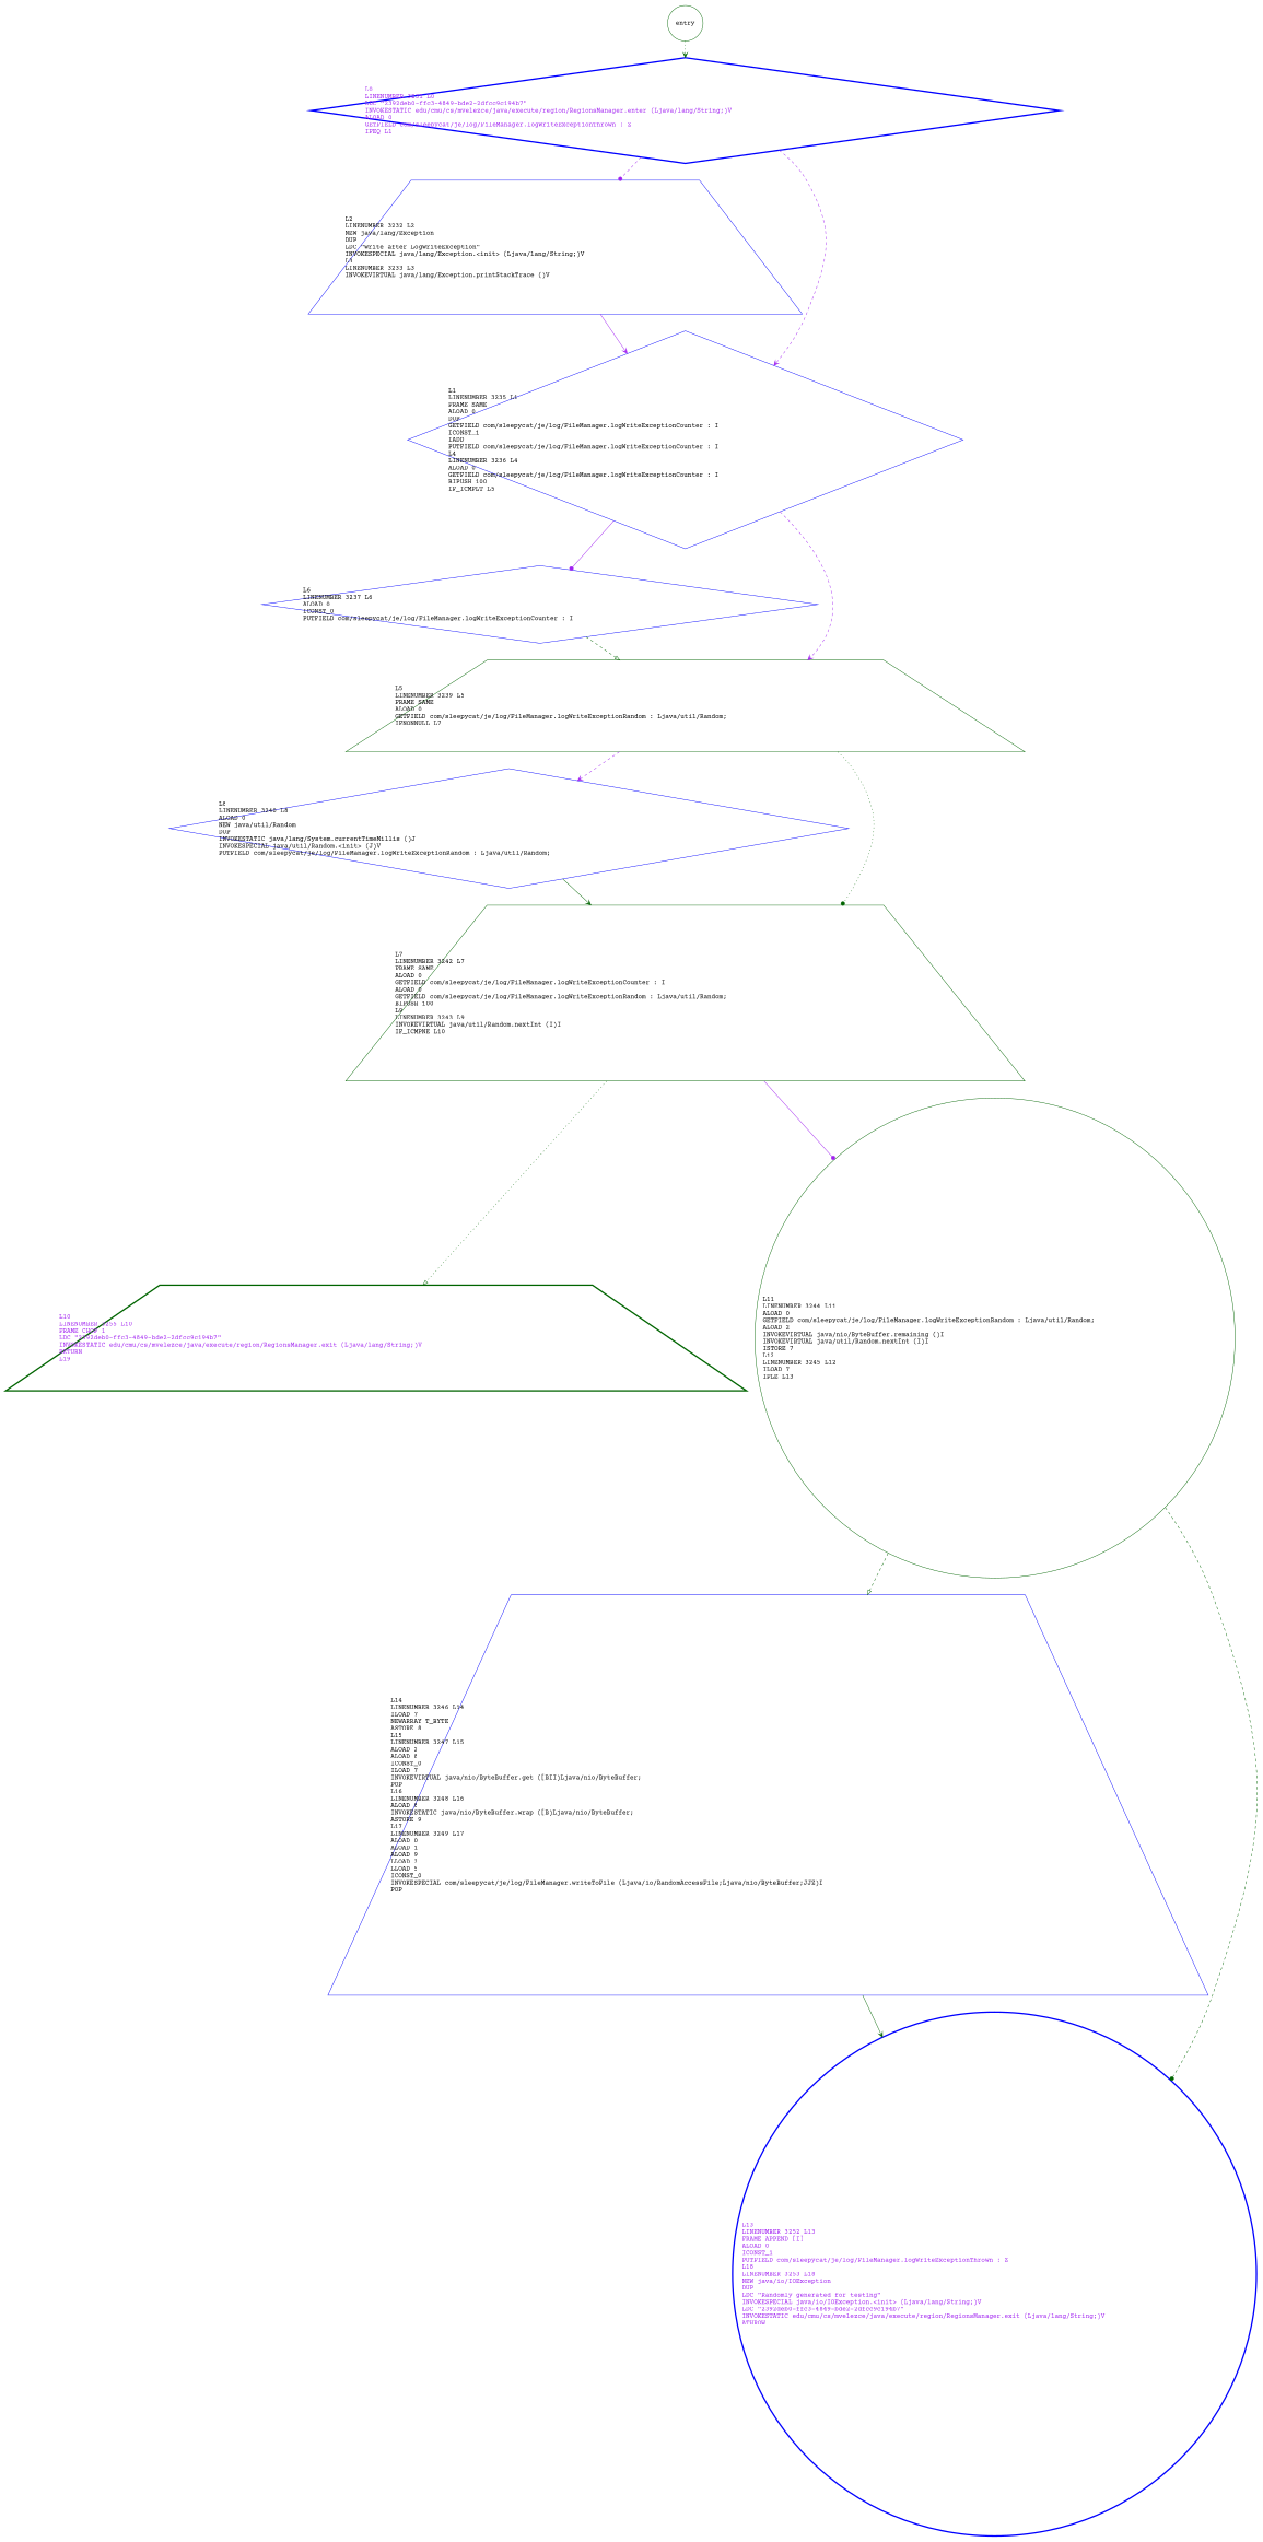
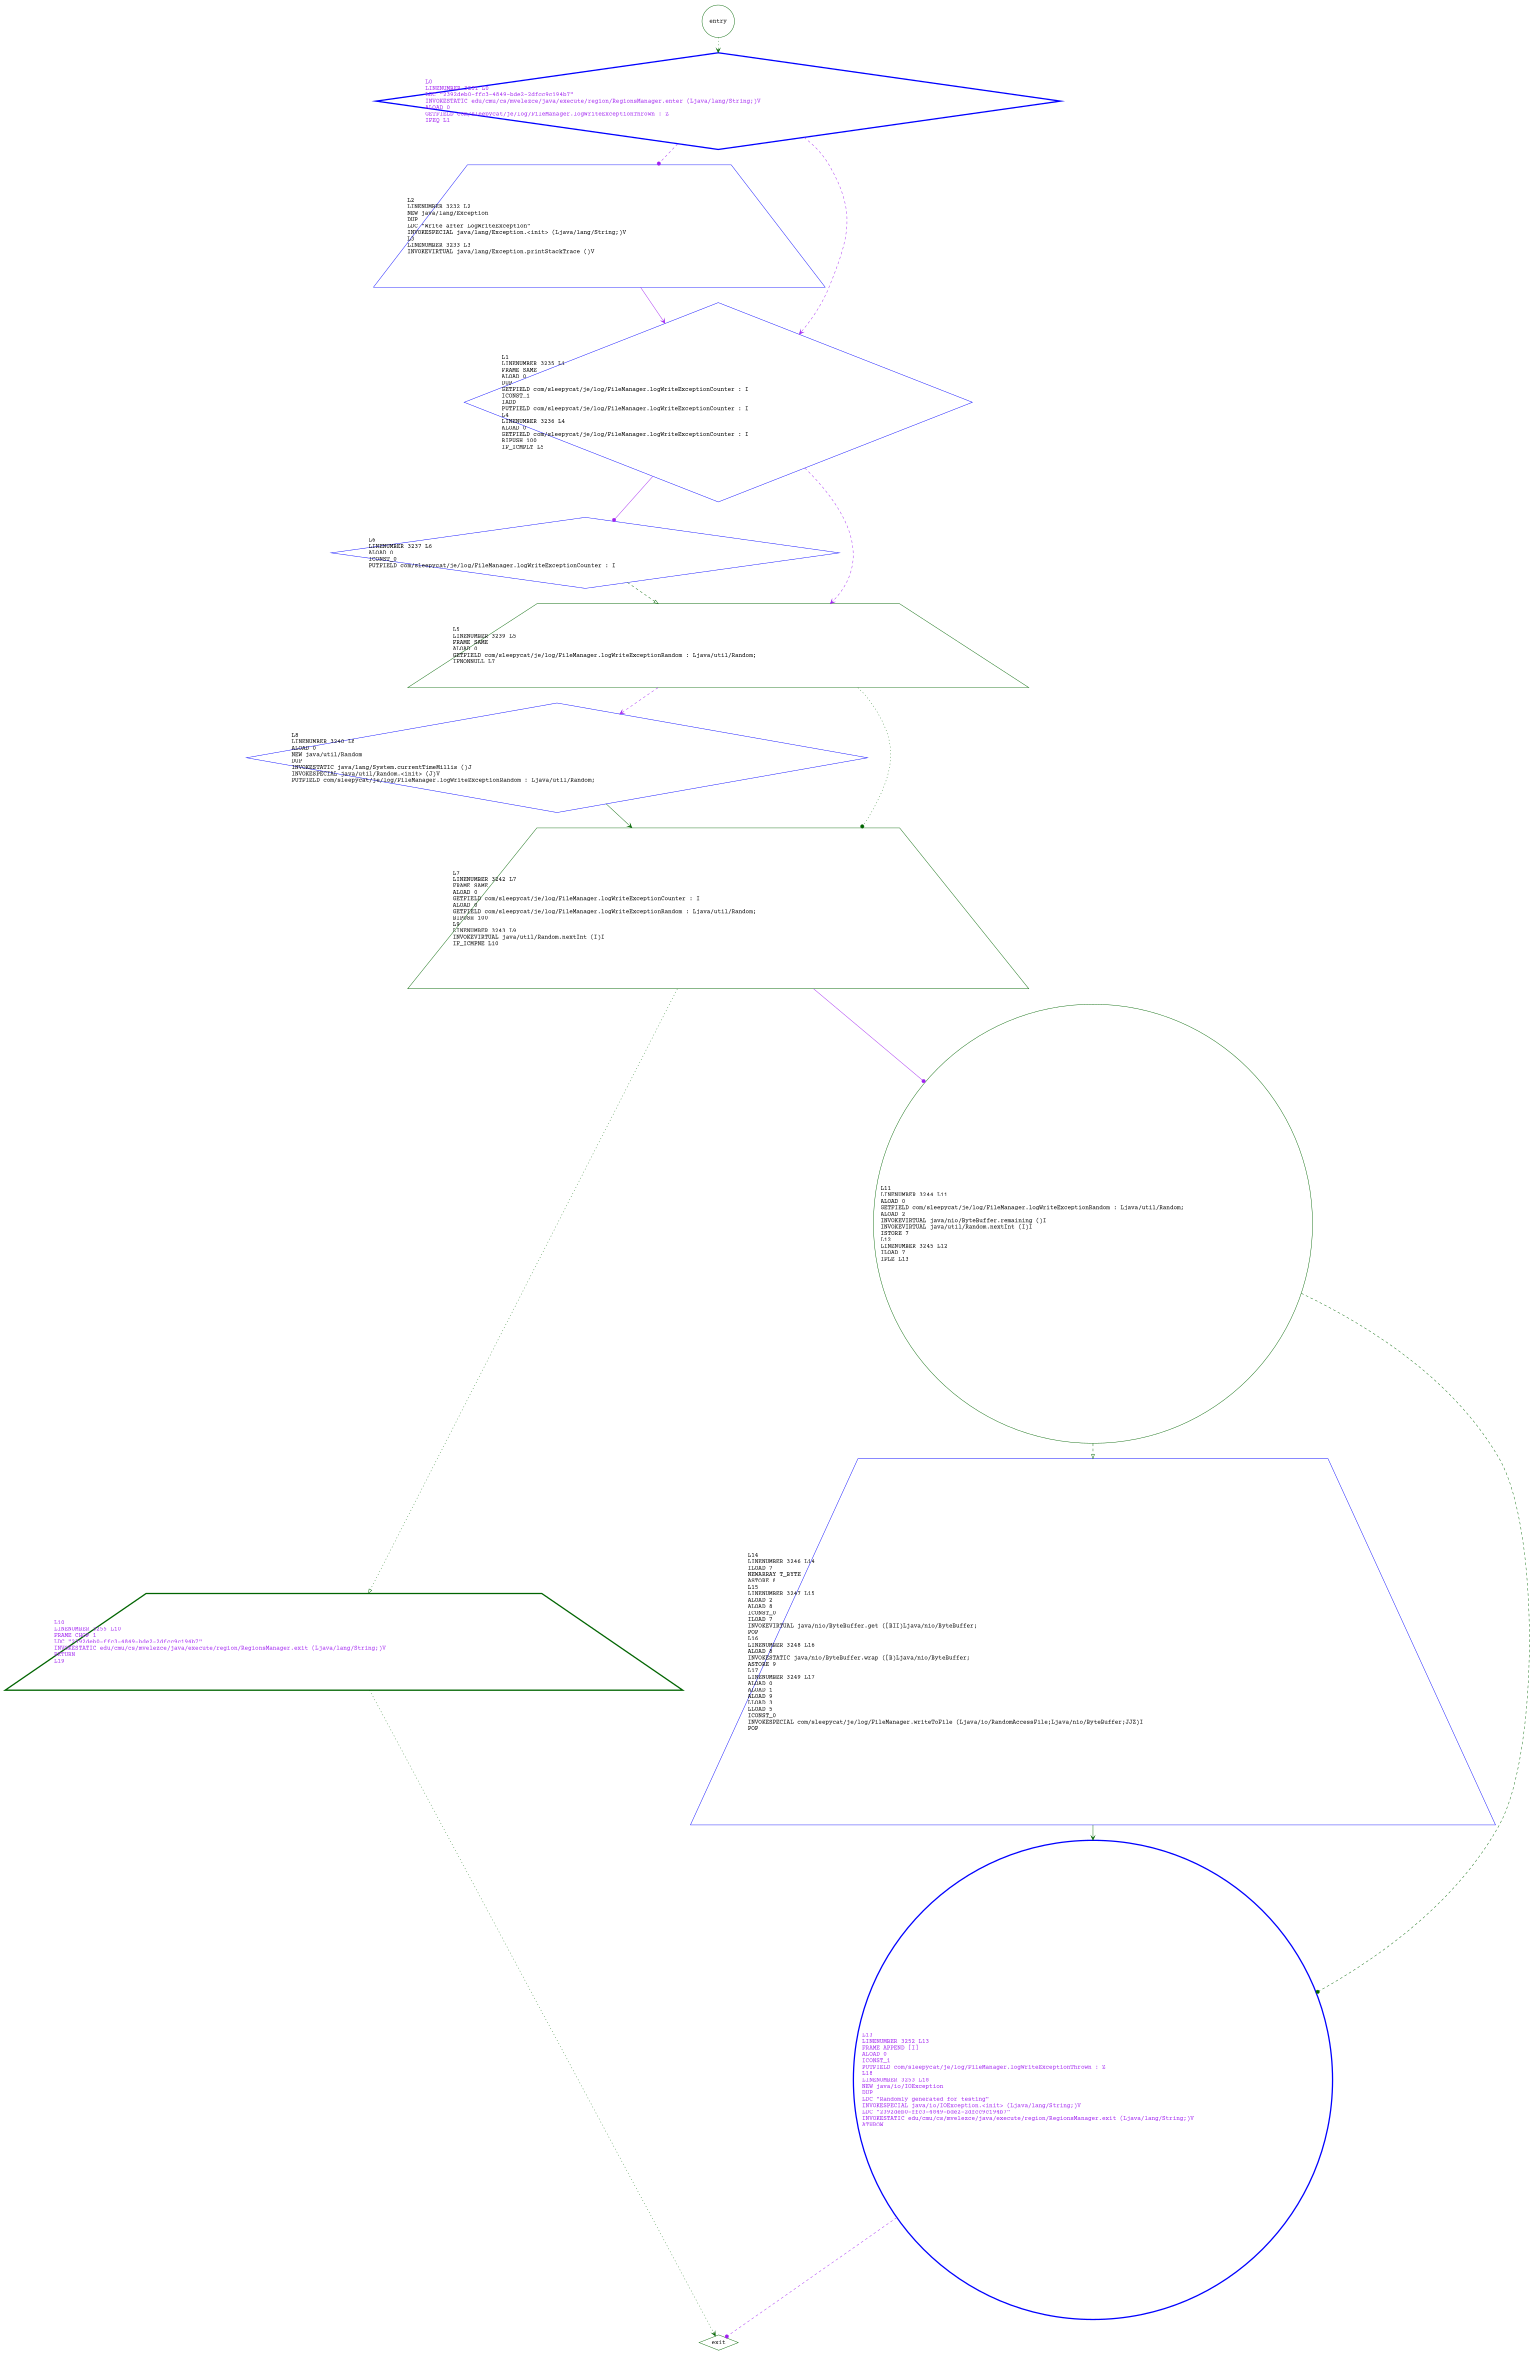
  digraph {
    fontname="Courier Prime"
    node [color=blue shape=diamond fontname="Courier Prime"]
    edge [color=darkgreen style=dashed arrowhead=vee fontname="Courier Prime"]
    n1 [fontcolor=purple label="L0\lLINENUMBER 3231 L0\lLDC \"2392deb0-ffc3-4849-bde2-2dfcc9c194b7\"\lINVOKESTATIC edu/cmu/cs/mvelezce/java/execute/region/RegionsManager.enter (Ljava/lang/String;)V\lALOAD 0\lGETFIELD com/sleepycat/je/log/FileManager.logWriteExceptionThrown : Z\lIFEQ L1\l" penwidth=3]
    n2 [label="L2\lLINENUMBER 3232 L2\lNEW java/lang/Exception\lDUP\lLDC \"Write after LogWriteException\"\lINVOKESPECIAL java/lang/Exception.\<init\> (Ljava/lang/String;)V\lL3\lLINENUMBER 3233 L3\lINVOKEVIRTUAL java/lang/Exception.printStackTrace ()V\l" shape=trapezium]
    n3 [label="L1\lLINENUMBER 3235 L1\lFRAME SAME\lALOAD 0\lDUP\lGETFIELD com/sleepycat/je/log/FileManager.logWriteExceptionCounter : I\lICONST_1\lIADD\lPUTFIELD com/sleepycat/je/log/FileManager.logWriteExceptionCounter : I\lL4\lLINENUMBER 3236 L4\lALOAD 0\lGETFIELD com/sleepycat/je/log/FileManager.logWriteExceptionCounter : I\lBIPUSH 100\lIF_ICMPLT L5\l"]
    n4 [label="L14\lLINENUMBER 3246 L14\lILOAD 7\lNEWARRAY T_BYTE\lASTORE 8\lL15\lLINENUMBER 3247 L15\lALOAD 2\lALOAD 8\lICONST_0\lILOAD 7\lINVOKEVIRTUAL java/nio/ByteBuffer.get ([BII)Ljava/nio/ByteBuffer;\lPOP\lL16\lLINENUMBER 3248 L16\lALOAD 8\lINVOKESTATIC java/nio/ByteBuffer.wrap ([B)Ljava/nio/ByteBuffer;\lASTORE 9\lL17\lLINENUMBER 3249 L17\lALOAD 0\lALOAD 1\lALOAD 9\lLLOAD 3\lLLOAD 5\lICONST_0\lINVOKESPECIAL com/sleepycat/je/log/FileManager.writeToFile (Ljava/io/RandomAccessFile;Ljava/nio/ByteBuffer;JJZ)I\lPOP\l" shape=trapezium]
    n5 [fontcolor=purple label="L13\lLINENUMBER 3252 L13\lFRAME APPEND [I]\lALOAD 0\lICONST_1\lPUTFIELD com/sleepycat/je/log/FileManager.logWriteExceptionThrown : Z\lL18\lLINENUMBER 3253 L18\lNEW java/io/IOException\lDUP\lLDC \"Randomly generated for testing\"\lINVOKESPECIAL java/io/IOException.\<init\> (Ljava/lang/String;)V\lLDC \"2392deb0-ffc3-4849-bde2-2dfcc9c194b7\"\lINVOKESTATIC edu/cmu/cs/mvelezce/java/execute/region/RegionsManager.exit (Ljava/lang/String;)V\lATHROW\l" penwidth=3 shape=circle]
    n6 [color=darkgreen fontcolor=purple label="L10\lLINENUMBER 3255 L10\lFRAME CHOP 1\lLDC \"2392deb0-ffc3-4849-bde2-2dfcc9c194b7\"\lINVOKESTATIC edu/cmu/cs/mvelezce/java/execute/region/RegionsManager.exit (Ljava/lang/String;)V\lRETURN\lL19\l" penwidth=3 shape=trapezium]
+   exit [color=darkgreen]
    n8 [label="L8\lLINENUMBER 3240 L8\lALOAD 0\lNEW java/util/Random\lDUP\lINVOKESTATIC java/lang/System.currentTimeMillis ()J\lINVOKESPECIAL java/util/Random.\<init\> (J)V\lPUTFIELD com/sleepycat/je/log/FileManager.logWriteExceptionRandom : Ljava/util/Random;\l"]
    n9 [label="L7\lLINENUMBER 3242 L7\lFRAME SAME\lALOAD 0\lGETFIELD com/sleepycat/je/log/FileManager.logWriteExceptionCounter : I\lALOAD 0\lGETFIELD com/sleepycat/je/log/FileManager.logWriteExceptionRandom : Ljava/util/Random;\lBIPUSH 100\lL9\lLINENUMBER 3243 L9\lINVOKEVIRTUAL java/util/Random.nextInt (I)I\lIF_ICMPNE L10\l" shape=trapezium color=darkgreen]
    n10 [label="L6\lLINENUMBER 3237 L6\lALOAD 0\lICONST_0\lPUTFIELD com/sleepycat/je/log/FileManager.logWriteExceptionCounter : I\l"]
    n11 [label="L5\lLINENUMBER 3239 L5\lFRAME SAME\lALOAD 0\lGETFIELD com/sleepycat/je/log/FileManager.logWriteExceptionRandom : Ljava/util/Random;\lIFNONNULL L7\l" shape=trapezium color=darkgreen]
    n12 [label="L11\lLINENUMBER 3244 L11\lALOAD 0\lGETFIELD com/sleepycat/je/log/FileManager.logWriteExceptionRandom : Ljava/util/Random;\lALOAD 2\lINVOKEVIRTUAL java/nio/ByteBuffer.remaining ()I\lINVOKEVIRTUAL java/util/Random.nextInt (I)I\lISTORE 7\lL12\lLINENUMBER 3245 L12\lILOAD 7\lIFLE L13\l" shape=circle color=darkgreen]
    entry [shape=circle color=darkgreen]
    n1 -> n2 [color=purple arrowhead=dot]
    n1 -> n3 [color=purple]
    n2 -> n3 [color=purple style=solid]
    n3 -> n10 [color=purple style=solid arrowhead=dot]
    n3 -> n11 [color=purple]
    n4 -> n5 [style=solid]
+   n5 -> exit [color=purple arrowhead=dot]
+   n6 -> exit [style=dotted]
    n8 -> n9 [style=solid]
    n9 -> n6 [style=dotted arrowhead=onormal]
    n9 -> n12 [color=purple style=solid arrowhead=dot]
    n10 -> n11 [arrowhead=onormal]
    n11 -> n8 [color=purple]
    n11 -> n9 [style=dotted arrowhead=dot]
    n12 -> n4 [arrowhead=onormal]
    n12 -> n5 [arrowhead=dot]
    entry -> n1 [style=dotted]
  }
